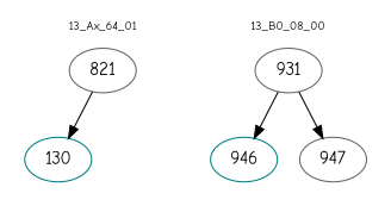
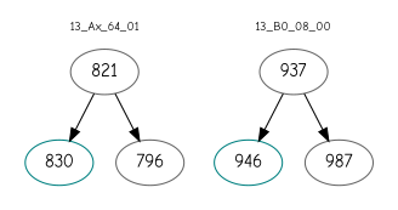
  digraph {
    fontname="Comic Neue"
    node [color=gray40 fontname="Comic Neue"]
    edge [color=black fontname="Comic Neue"]
    n1 [label=821]
-   n2 [color=teal label=130]
-   n4 [label=931]
+   n2 [color=teal label=830]
+   n3 [label=796]
+   n4 [label=937]
    n5 [color=teal label=946]
-   n6 [label=947]
+   n6 [label=987]
    subgraph cluster_1 {
      color=white
      fontsize=10
      label="13_Ax_64_01"
      n1
      n2
+     n3
    }
    subgraph cluster_2 {
      color=white
      fontsize=10
      label="13_B0_08_00"
      n4
      n5
      n6
    }
    n1 -> n2
+   n1 -> n3
    n4 -> n5
    n4 -> n6
  }
